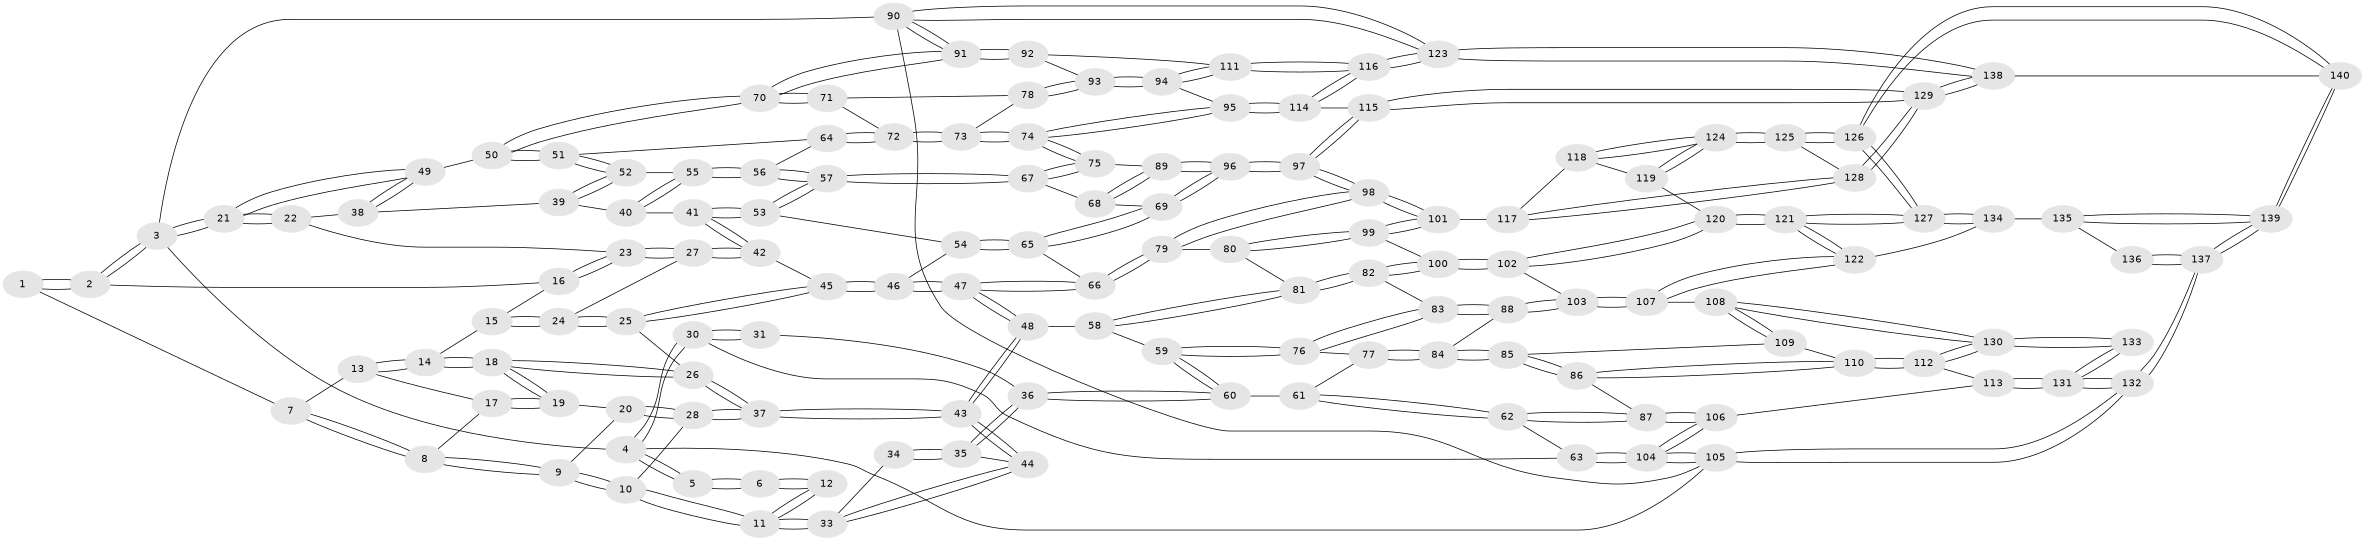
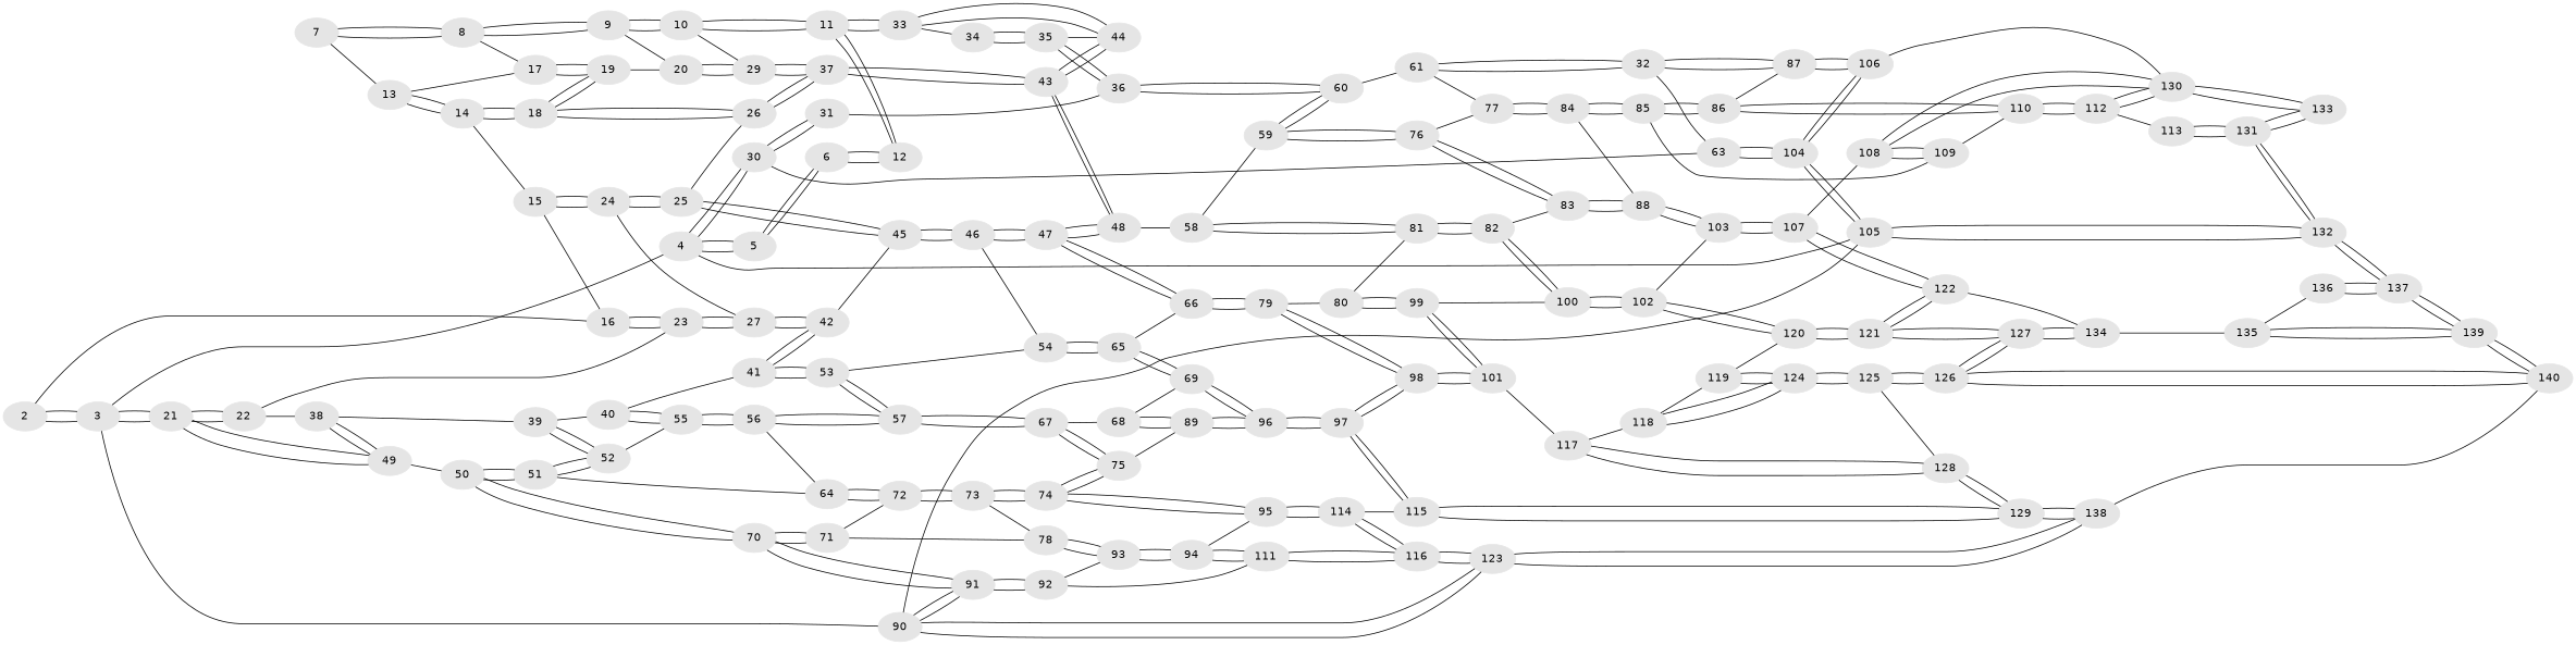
  graph {
    fontname="DejaVu Sans"
    rankdir=LR
    node [color=gray90 fontname="DejaVu Sans" style=filled]
    edge [fontname="DejaVu Sans"]
-   1
    2
    7
    3
    16
    8
    13
    4
    21
    90
    23
    5
    30
    105
    22
    49
    91
    123
    6
    31
    63
    132
    12
    9
    17
    14
    10
    20
    19
    11
-   28
+   28 [label=29]
    33
    37
    34
    44
    15
    18
    24
    26
    27
    25
    38
    50
    39
    42
    45
    46
    43
    36
    104
    60
    35
    61
    48
    40
    52
    41
    55
    53
    56
    54
    57
    58
    47
    66
    65
    79
    59
    81
    51
    70
    64
    71
    72
    67
    69
    68
    75
    76
    82
    77
    83
-   62
+   62 [label=32]
    87
    84
    106
    73
    96
    80
    98
    89
    97
    78
    92
    93
    74
    95
    114
    88
    85
    94
    99
    101
    100
    102
    103
    86
    109
    110
    112
    113
    107
    138
    111
    116
    115
    129
    117
    120
    118
    128
    121
    108
    122
    137
    131
    130
    134
    133
    119
    124
    125
    127
    135
    140
    126
    139
    136
-   1 -- 2
-   1 -- 2
-   1 -- 7
    2 -- 3
    2 -- 3
    2 -- 16
    7 -- 8
    7 -- 8
    7 -- 13
    3 -- 4
    3 -- 21
    3 -- 21
    3 -- 90
    16 -- 23
    16 -- 23
    8 -- 9
    8 -- 9
    8 -- 17
    13 -- 17
    13 -- 14
    13 -- 14
    4 -- 5
    4 -- 5
    4 -- 30
    4 -- 30
    4 -- 105
    21 -- 22
    21 -- 22
    21 -- 49
    21 -- 49
    90 -- 105
    90 -- 91
    90 -- 91
    90 -- 123
    90 -- 123
    23 -- 27
    23 -- 27
    5 -- 6
    5 -- 6
    30 -- 31
    30 -- 31
    30 -- 63
    105 -- 132
    105 -- 132
    22 -- 23
    22 -- 38
    49 -- 50
    91 -- 92
    91 -- 92
    123 -- 138
    123 -- 138
    6 -- 12
    6 -- 12
    31 -- 36
    63 -- 104
    63 -- 104
    132 -- 137
    132 -- 137
    9 -- 10
    9 -- 10
    9 -- 20
    17 -- 19
    17 -- 19
    14 -- 15
    14 -- 18
    14 -- 18
    10 -- 11
    10 -- 11
    10 -- 28
    20 -- 28
    20 -- 28
    19 -- 20
    11 -- 12
    11 -- 12
    11 -- 33
    11 -- 33
    28 -- 37
    28 -- 37
    33 -- 34
    33 -- 44
    33 -- 44
    37 -- 43
    37 -- 43
    34 -- 35
    34 -- 35
    15 -- 16
    15 -- 24
    15 -- 24
    18 -- 19
    18 -- 19
    18 -- 26
    18 -- 26
    24 -- 27
    24 -- 25
    24 -- 25
    26 -- 37
    26 -- 37
    27 -- 42
    27 -- 42
    25 -- 26
    25 -- 45
    25 -- 45
    38 -- 49
    38 -- 49
    38 -- 39
    50 -- 51
    50 -- 51
    50 -- 70
    50 -- 70
    39 -- 40
    39 -- 52
    39 -- 52
    42 -- 45
    45 -- 46
    45 -- 46
    46 -- 54
    46 -- 47
    46 -- 47
    43 -- 44
    43 -- 44
    43 -- 48
    43 -- 48
    36 -- 60
    36 -- 60
    104 -- 105
    104 -- 105
    104 -- 106
    104 -- 106
    60 -- 61
    35 -- 44
    35 -- 36
    35 -- 36
    61 -- 77
    61 -- 62
    61 -- 62
    48 -- 58
    40 -- 41
    40 -- 55
    40 -- 55
    52 -- 55
    41 -- 42
    41 -- 42
    41 -- 53
    41 -- 53
    55 -- 56
    55 -- 56
    53 -- 54
    53 -- 57
    53 -- 57
    56 -- 57
    56 -- 57
    56 -- 64
    54 -- 65
    54 -- 65
    57 -- 67
    57 -- 67
    58 -- 59
    58 -- 81
    58 -- 81
    47 -- 48
    47 -- 48
    47 -- 66
    47 -- 66
    66 -- 79
    66 -- 79
    65 -- 66
    65 -- 69
    65 -- 69
    79 -- 80
    79 -- 98
    79 -- 98
    59 -- 60
    59 -- 60
    59 -- 76
    59 -- 76
    81 -- 82
    81 -- 82
    51 -- 52
    51 -- 52
    51 -- 64
    70 -- 91
    70 -- 91
    70 -- 71
    70 -- 71
    64 -- 72
    64 -- 72
    71 -- 72
    71 -- 78
    72 -- 73
    72 -- 73
    67 -- 68
    67 -- 75
    67 -- 75
    69 -- 96
    69 -- 96
    68 -- 69
    68 -- 89
    68 -- 89
    75 -- 89
    76 -- 77
    76 -- 83
    76 -- 83
    82 -- 83
    82 -- 100
    82 -- 100
    77 -- 84
    77 -- 84
    83 -- 88
    83 -- 88
    62 -- 63
    62 -- 87
    62 -- 87
    87 -- 106
    87 -- 106
    84 -- 88
    84 -- 85
    84 -- 85
-   106 -- 113
+   106 -- 130
    73 -- 78
    73 -- 74
    73 -- 74
    96 -- 97
    96 -- 97
    80 -- 81
    80 -- 99
    80 -- 99
    98 -- 101
    98 -- 101
    89 -- 96
    89 -- 96
    97 -- 98
    97 -- 98
    97 -- 115
    97 -- 115
    78 -- 93
    78 -- 93
    92 -- 93
    92 -- 111
    93 -- 94
    93 -- 94
    74 -- 75
    74 -- 75
    74 -- 95
    74 -- 95
    95 -- 114
    95 -- 114
    114 -- 116
    114 -- 116
    114 -- 115
    88 -- 103
    88 -- 103
    85 -- 86
    85 -- 86
    85 -- 109
    94 -- 95
    94 -- 111
    94 -- 111
    99 -- 101
    99 -- 101
    99 -- 100
    101 -- 117
    100 -- 102
    100 -- 102
    102 -- 103
    102 -- 120
    102 -- 120
    103 -- 107
    103 -- 107
    86 -- 87
    86 -- 110
    86 -- 110
    109 -- 110
    110 -- 112
    110 -- 112
    112 -- 113
    112 -- 130
    112 -- 130
    113 -- 131
    113 -- 131
    107 -- 108
    107 -- 122
    107 -- 122
    138 -- 140
    111 -- 116
    111 -- 116
    116 -- 123
    116 -- 123
    115 -- 129
    115 -- 129
    129 -- 138
    129 -- 138
    117 -- 118
    117 -- 128
    117 -- 128
    120 -- 121
    120 -- 121
    118 -- 119
    118 -- 124
    118 -- 124
    128 -- 129
    128 -- 129
    121 -- 122
    121 -- 122
    121 -- 127
    121 -- 127
    108 -- 109
    108 -- 109
    108 -- 130
    108 -- 130
    122 -- 134
    137 -- 139
    137 -- 139
    131 -- 132
    131 -- 132
    131 -- 133
    131 -- 133
    130 -- 133
    130 -- 133
    134 -- 135
    119 -- 120
    119 -- 124
    119 -- 124
    124 -- 125
    124 -- 125
    125 -- 128
    125 -- 126
    125 -- 126
    127 -- 134
    127 -- 134
    135 -- 139
    135 -- 139
    135 -- 136
    126 -- 127
    126 -- 127
    126 -- 140
    126 -- 140
    139 -- 140
    139 -- 140
    136 -- 137
    136 -- 137
  }
